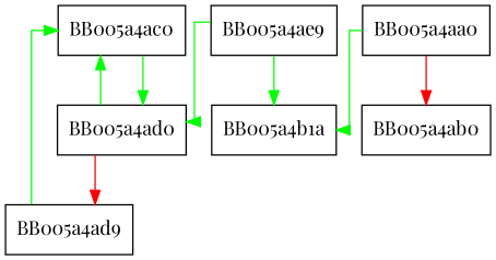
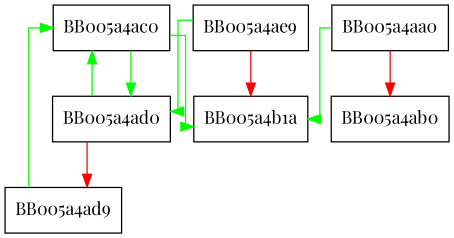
  digraph {
    fontname="Playfair Display"
    splines=ortho
    node [fontname="Playfair Display" shape=box]
    edge [color=green fontname="Playfair Display"]
    BB005a4aa0
    BB005a4b1a
    BB005a4ab0
    BB005a4ad0
    BB005a4ac0
    BB005a4ad9
    BB005a4ae9
    BB005a4aa0 -> BB005a4b1a
    BB005a4aa0 -> BB005a4ab0 [color=red]
    BB005a4ad0 -> BB005a4ac0
    BB005a4ad0 -> BB005a4ad9 [color=red]
+   BB005a4ac0 -> BB005a4b1a
    BB005a4ac0 -> BB005a4ad0
    BB005a4ad9 -> BB005a4ac0
-   BB005a4ae9 -> BB005a4b1a
+   BB005a4ae9 -> BB005a4b1a [color=red]
    BB005a4ae9 -> BB005a4ad0
  }
